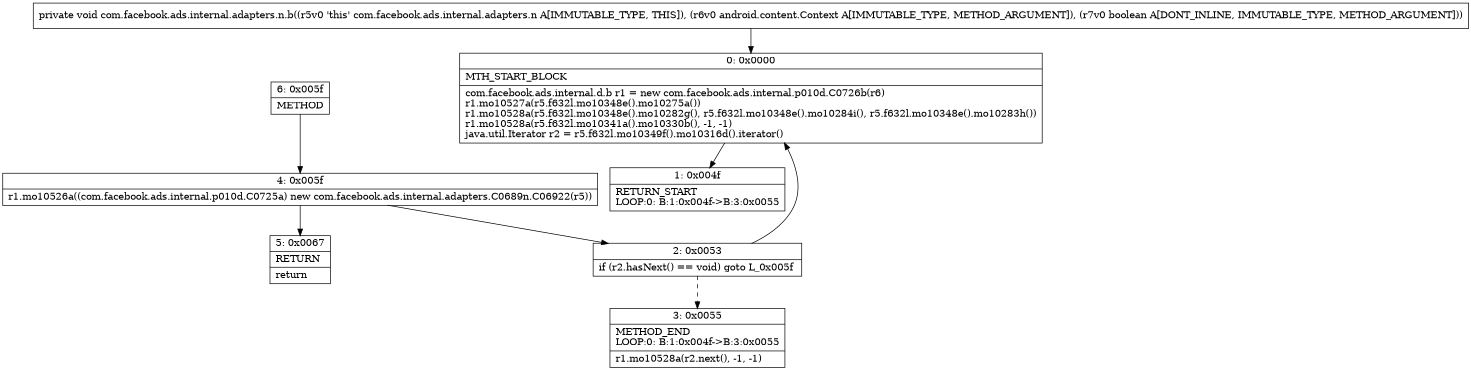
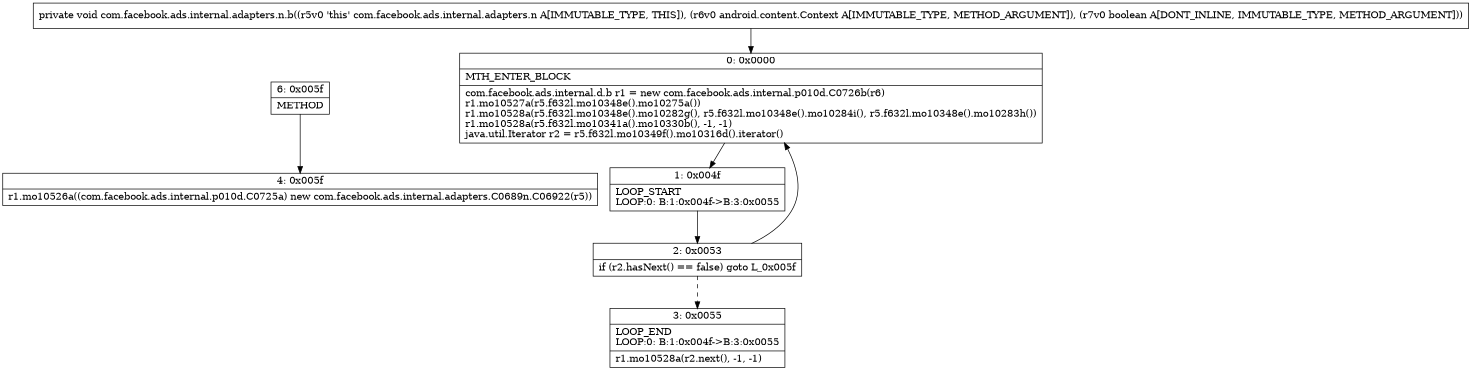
  digraph {
    node [shape=record]
-   n1 [label="{0\:\ 0x0000|MTH_START_BLOCK\l|com.facebook.ads.internal.d.b r1 = new com.facebook.ads.internal.p010d.C0726b(r6)\lr1.mo10527a(r5.f632l.mo10348e().mo10275a())\lr1.mo10528a(r5.f632l.mo10348e().mo10282g(), r5.f632l.mo10348e().mo10284i(), r5.f632l.mo10348e().mo10283h())\lr1.mo10528a(r5.f632l.mo10341a().mo10330b(), \-1, \-1)\ljava.util.Iterator r2 = r5.f632l.mo10349f().mo10316d().iterator()\l}"]
-   n2 [label="{1\:\ 0x004f|RETURN_START\lLOOP:0: B:1:0x004f\-\>B:3:0x0055\l}"]
-   n3 [label="{2\:\ 0x0053|if (r2.hasNext() == void) goto L_0x005f\l}"]
-   n4 [label="{3\:\ 0x0055|METHOD_END\lLOOP:0: B:1:0x004f\-\>B:3:0x0055\l|r1.mo10528a(r2.next(), \-1, \-1)\l}"]
+   n1 [label="{0\:\ 0x0000|MTH_ENTER_BLOCK\l|com.facebook.ads.internal.d.b r1 = new com.facebook.ads.internal.p010d.C0726b(r6)\lr1.mo10527a(r5.f632l.mo10348e().mo10275a())\lr1.mo10528a(r5.f632l.mo10348e().mo10282g(), r5.f632l.mo10348e().mo10284i(), r5.f632l.mo10348e().mo10283h())\lr1.mo10528a(r5.f632l.mo10341a().mo10330b(), \-1, \-1)\ljava.util.Iterator r2 = r5.f632l.mo10349f().mo10316d().iterator()\l}"]
+   n2 [label="{1\:\ 0x004f|LOOP_START\lLOOP:0: B:1:0x004f\-\>B:3:0x0055\l}"]
+   n3 [label="{2\:\ 0x0053|if (r2.hasNext() == false) goto L_0x005f\l}"]
+   n4 [label="{3\:\ 0x0055|LOOP_END\lLOOP:0: B:1:0x004f\-\>B:3:0x0055\l|r1.mo10528a(r2.next(), \-1, \-1)\l}"]
    n5 [label="{6\:\ 0x005f|METHOD\l}"]
    n6 [label="{4\:\ 0x005f|r1.mo10526a((com.facebook.ads.internal.p010d.C0725a) new com.facebook.ads.internal.adapters.C0689n.C06922(r5))\l}"]
-   n7 [label="{5\:\ 0x0067|RETURN\l|return\l}"]
    n8 [label="{private void com.facebook.ads.internal.adapters.n.b((r5v0 'this' com.facebook.ads.internal.adapters.n A[IMMUTABLE_TYPE, THIS]), (r6v0 android.content.Context A[IMMUTABLE_TYPE, METHOD_ARGUMENT]), (r7v0 boolean A[DONT_INLINE, IMMUTABLE_TYPE, METHOD_ARGUMENT])) }"]
    n1 -> n2
-   n6 -> n3
+   n2 -> n3
    n3 -> n1
    n3 -> n4 [style=dashed]
    n5 -> n6
-   n6 -> n7
    n8 -> n1
  }
